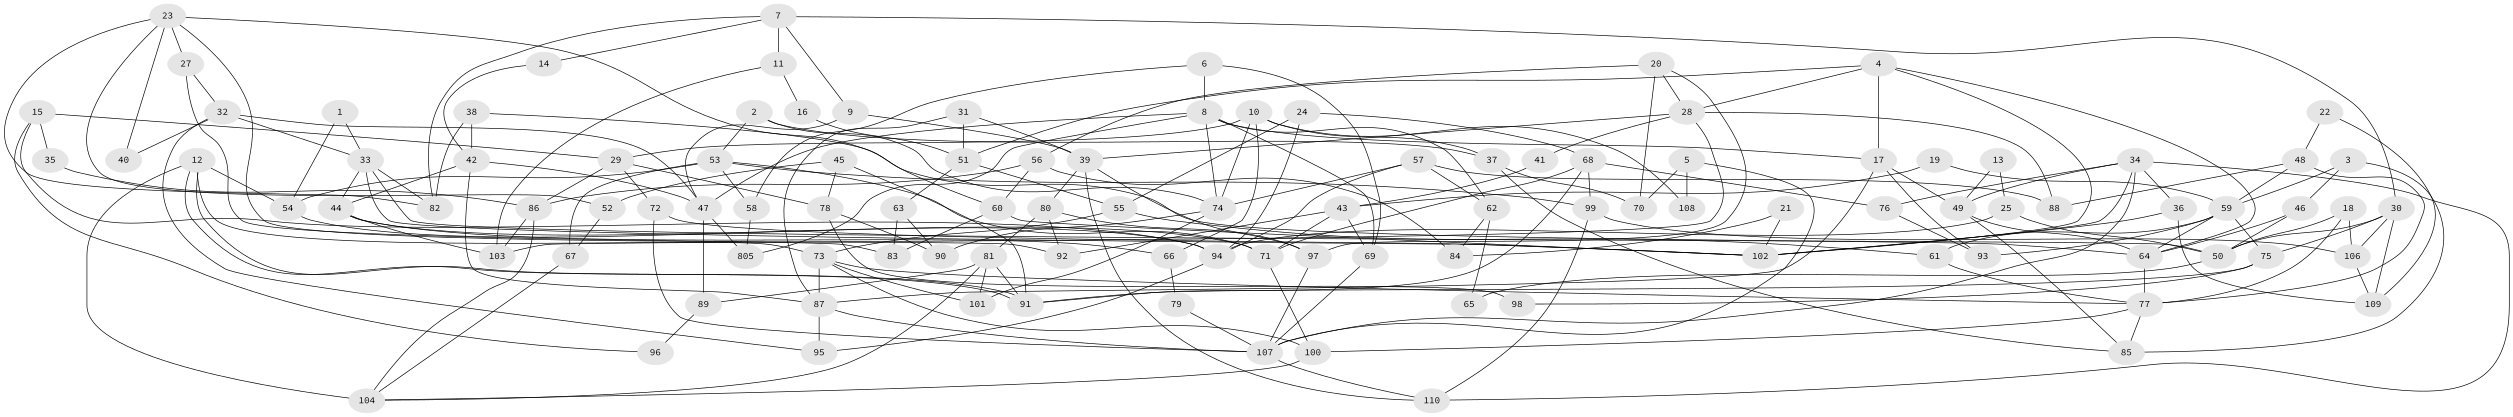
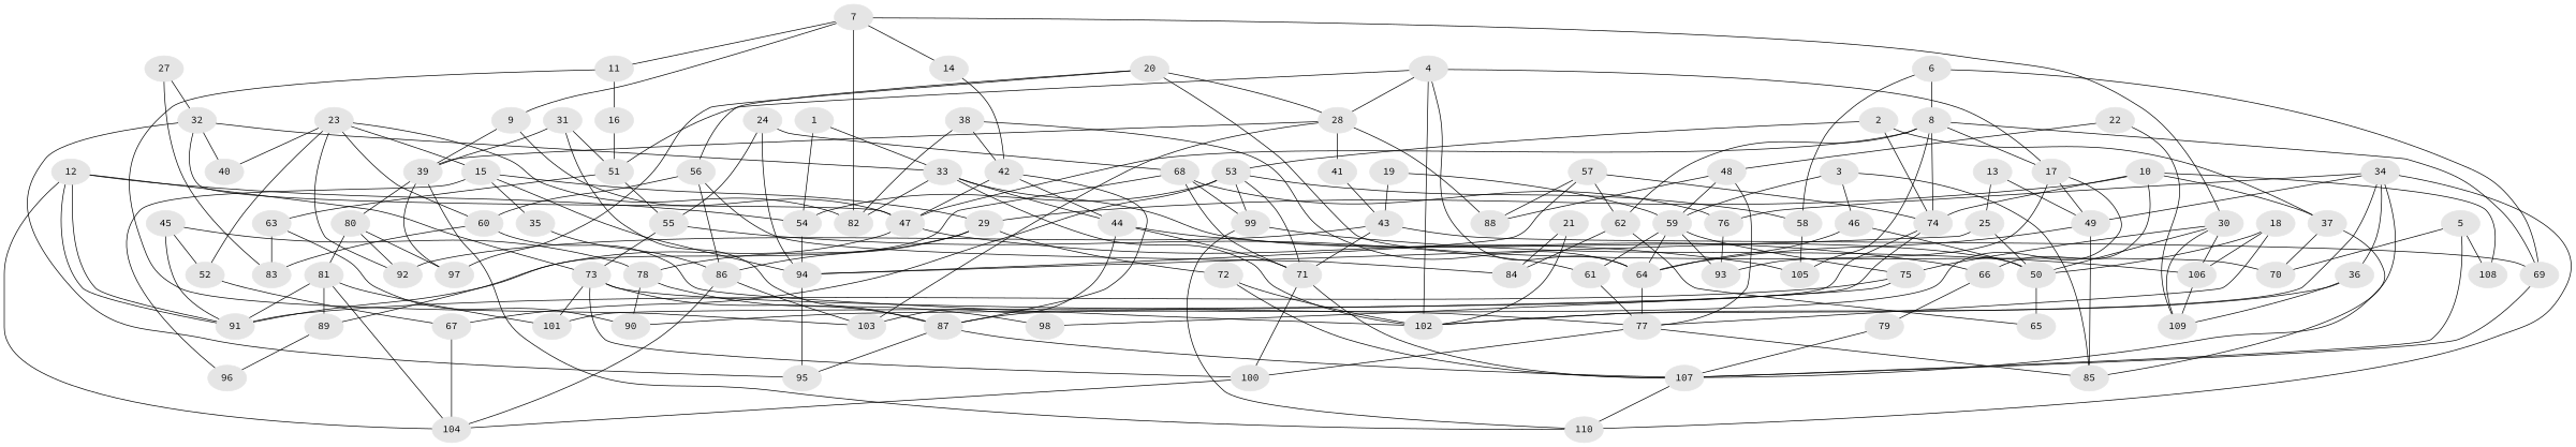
  graph {
    fontname="Source Code Pro"
    node [color=gray90 fontname="Source Code Pro" style=filled]
    edge [fontname="Source Code Pro"]
    1
    33
    54
    102
    82
    50
    44
    94
    2
    37
    53
    74
    85
    70
    58
    71
    67
    99
    90
    101
    3
    46
    59
    64
    93
    75
    61
    4
    17
    28
    51
    49
    87
    39
    103
    41
    88
    55
    63
    77
    5
    107
    108
    110
    6
    8
    69
    47
    62
-   105 [label=805]
+   105
    7
    9
    11
    14
    30
    16
    42
    106
    109
    89
    84
    65
    97
    80
    10
    29
    66
    72
    78
    86
    79
    12
    73
    91
    104
    100
    13
    25
    15
    35
    96
    95
    18
    19
    43
    92
    20
    56
    60
    21
    22
    48
    23
    27
    40
    52
    32
    83
    24
    68
    76
    98
    31
    34
    36
    38
    81
    45
    57
    1 -- 33
    1 -- 54
    33 -- 102
    33 -- 82
    33 -- 50
    33 -- 44
    54 -- 94
    50 -- 65
    44 -- 71
    44 -- 103
    44 -- 66
    94 -- 95
    2 -- 37
    2 -- 53
    2 -- 74
    37 -- 85
    37 -- 70
    53 -- 54
    53 -- 58
    53 -- 71
    53 -- 67
    53 -- 99
    74 -- 90
    74 -- 101
    58 -- 105
    71 -- 100
    67 -- 104
    99 -- 110
    99 -- 106
    3 -- 85
    3 -- 46
    3 -- 59
    46 -- 50
    46 -- 64
    59 -- 64
    59 -- 93
    59 -- 75
    59 -- 61
    64 -- 77
    75 -- 91
    75 -- 98
    61 -- 77
    4 -- 102
    4 -- 64
    4 -- 17
    4 -- 28
    4 -- 51
    17 -- 93
    17 -- 49
    17 -- 87
    28 -- 39
    28 -- 103
    28 -- 41
    28 -- 88
    51 -- 55
    51 -- 63
    49 -- 85
    49 -- 64
    87 -- 107
    87 -- 95
    39 -- 110
    39 -- 97
    39 -- 80
    41 -- 43
    55 -- 61
    55 -- 73
    63 -- 90
    63 -- 83
    77 -- 85
    77 -- 100
    5 -- 70
    5 -- 107
    5 -- 108
    107 -- 110
    6 -- 58
    6 -- 8
    6 -- 69
    8 -- 74
    8 -- 17
    8 -- 69
    8 -- 47
    8 -- 62
    8 -- 105
    69 -- 107
    47 -- 105
    47 -- 89
    62 -- 84
    62 -- 65
    7 -- 82
    7 -- 9
    7 -- 11
    7 -- 14
    7 -- 30
    9 -- 39
    9 -- 47
    11 -- 103
    11 -- 16
    14 -- 42
    30 -- 50
    30 -- 75
    30 -- 106
    30 -- 109
    16 -- 51
    42 -- 44
    42 -- 87
    42 -- 47
    106 -- 109
    89 -- 96
-   97 -- 107
+   71 -- 107
    80 -- 97
    80 -- 92
    80 -- 81
    10 -- 37
    10 -- 74
    10 -- 108
    10 -- 29
    10 -- 66
    29 -- 72
    29 -- 78
    29 -- 86
    66 -- 79
    72 -- 102
    72 -- 107
    78 -- 90
    78 -- 98
    86 -- 103
    86 -- 104
    79 -- 107
    12 -- 54
    12 -- 73
    12 -- 91
    12 -- 91
    12 -- 104
    73 -- 101
    73 -- 87
    73 -- 77
    73 -- 100
    100 -- 104
    13 -- 49
    13 -- 25
    25 -- 50
    25 -- 94
    15 -- 94
    15 -- 29
    15 -- 35
    15 -- 96
    35 -- 86
    18 -- 50
    18 -- 77
    18 -- 106
    19 -- 59
    19 -- 43
    43 -- 71
    43 -- 69
    43 -- 92
    20 -- 70
    20 -- 28
    20 -- 97
    20 -- 56
    56 -- 84
    56 -- 86
    56 -- 60
    60 -- 102
    60 -- 83
    21 -- 102
    21 -- 84
    22 -- 109
    22 -- 48
    48 -- 59
    48 -- 88
    48 -- 77
    23 -- 82
    23 -- 92
    23 -- 60
-   23 -- 27
+   23 -- 15
    23 -- 40
    23 -- 52
    27 -- 32
    27 -- 83
    52 -- 67
    32 -- 33
    32 -- 47
    32 -- 95
    32 -- 40
    24 -- 94
    24 -- 55
    24 -- 68
    68 -- 71
    68 -- 99
    68 -- 91
    68 -- 76
    76 -- 93
    31 -- 51
    31 -- 87
    31 -- 39
    34 -- 102
    34 -- 49
    34 -- 107
    34 -- 110
    34 -- 76
    34 -- 36
    36 -- 102
    36 -- 109
    38 -- 82
    38 -- 64
    38 -- 42
    81 -- 101
    81 -- 89
    81 -- 91
    81 -- 104
    45 -- 78
    45 -- 91
    45 -- 52
    57 -- 94
    57 -- 74
    57 -- 88
    57 -- 62
  }
